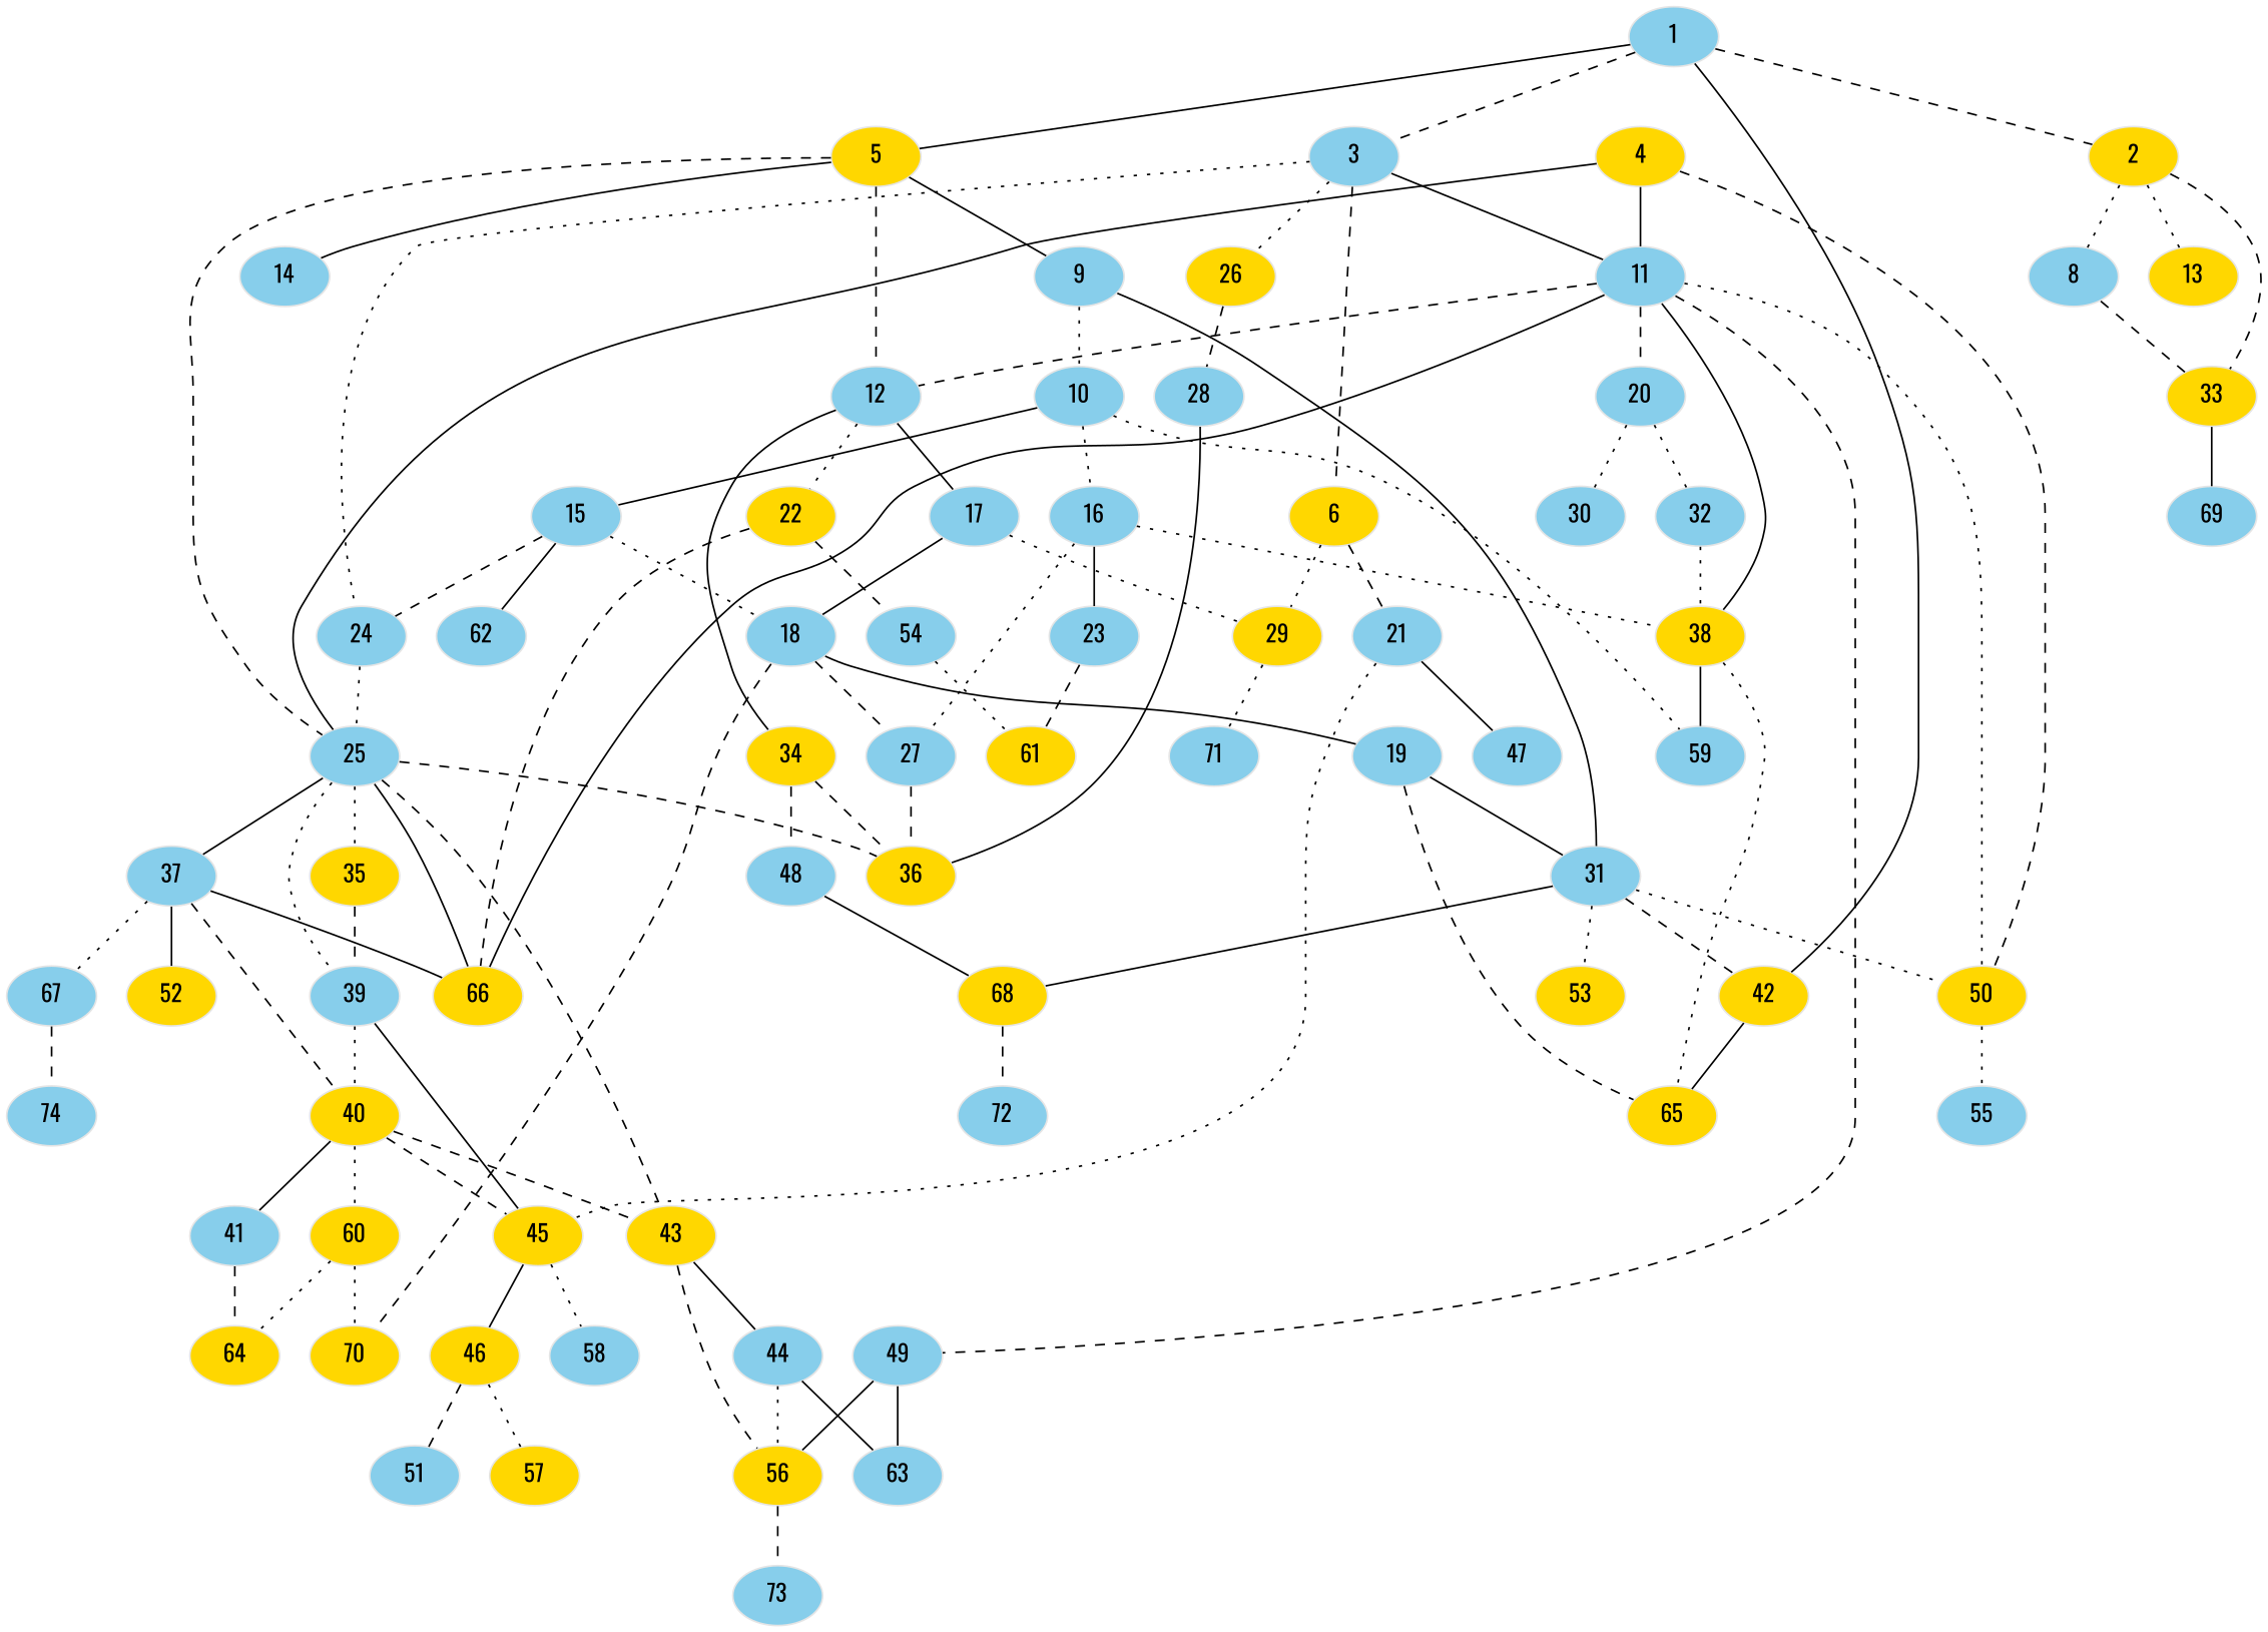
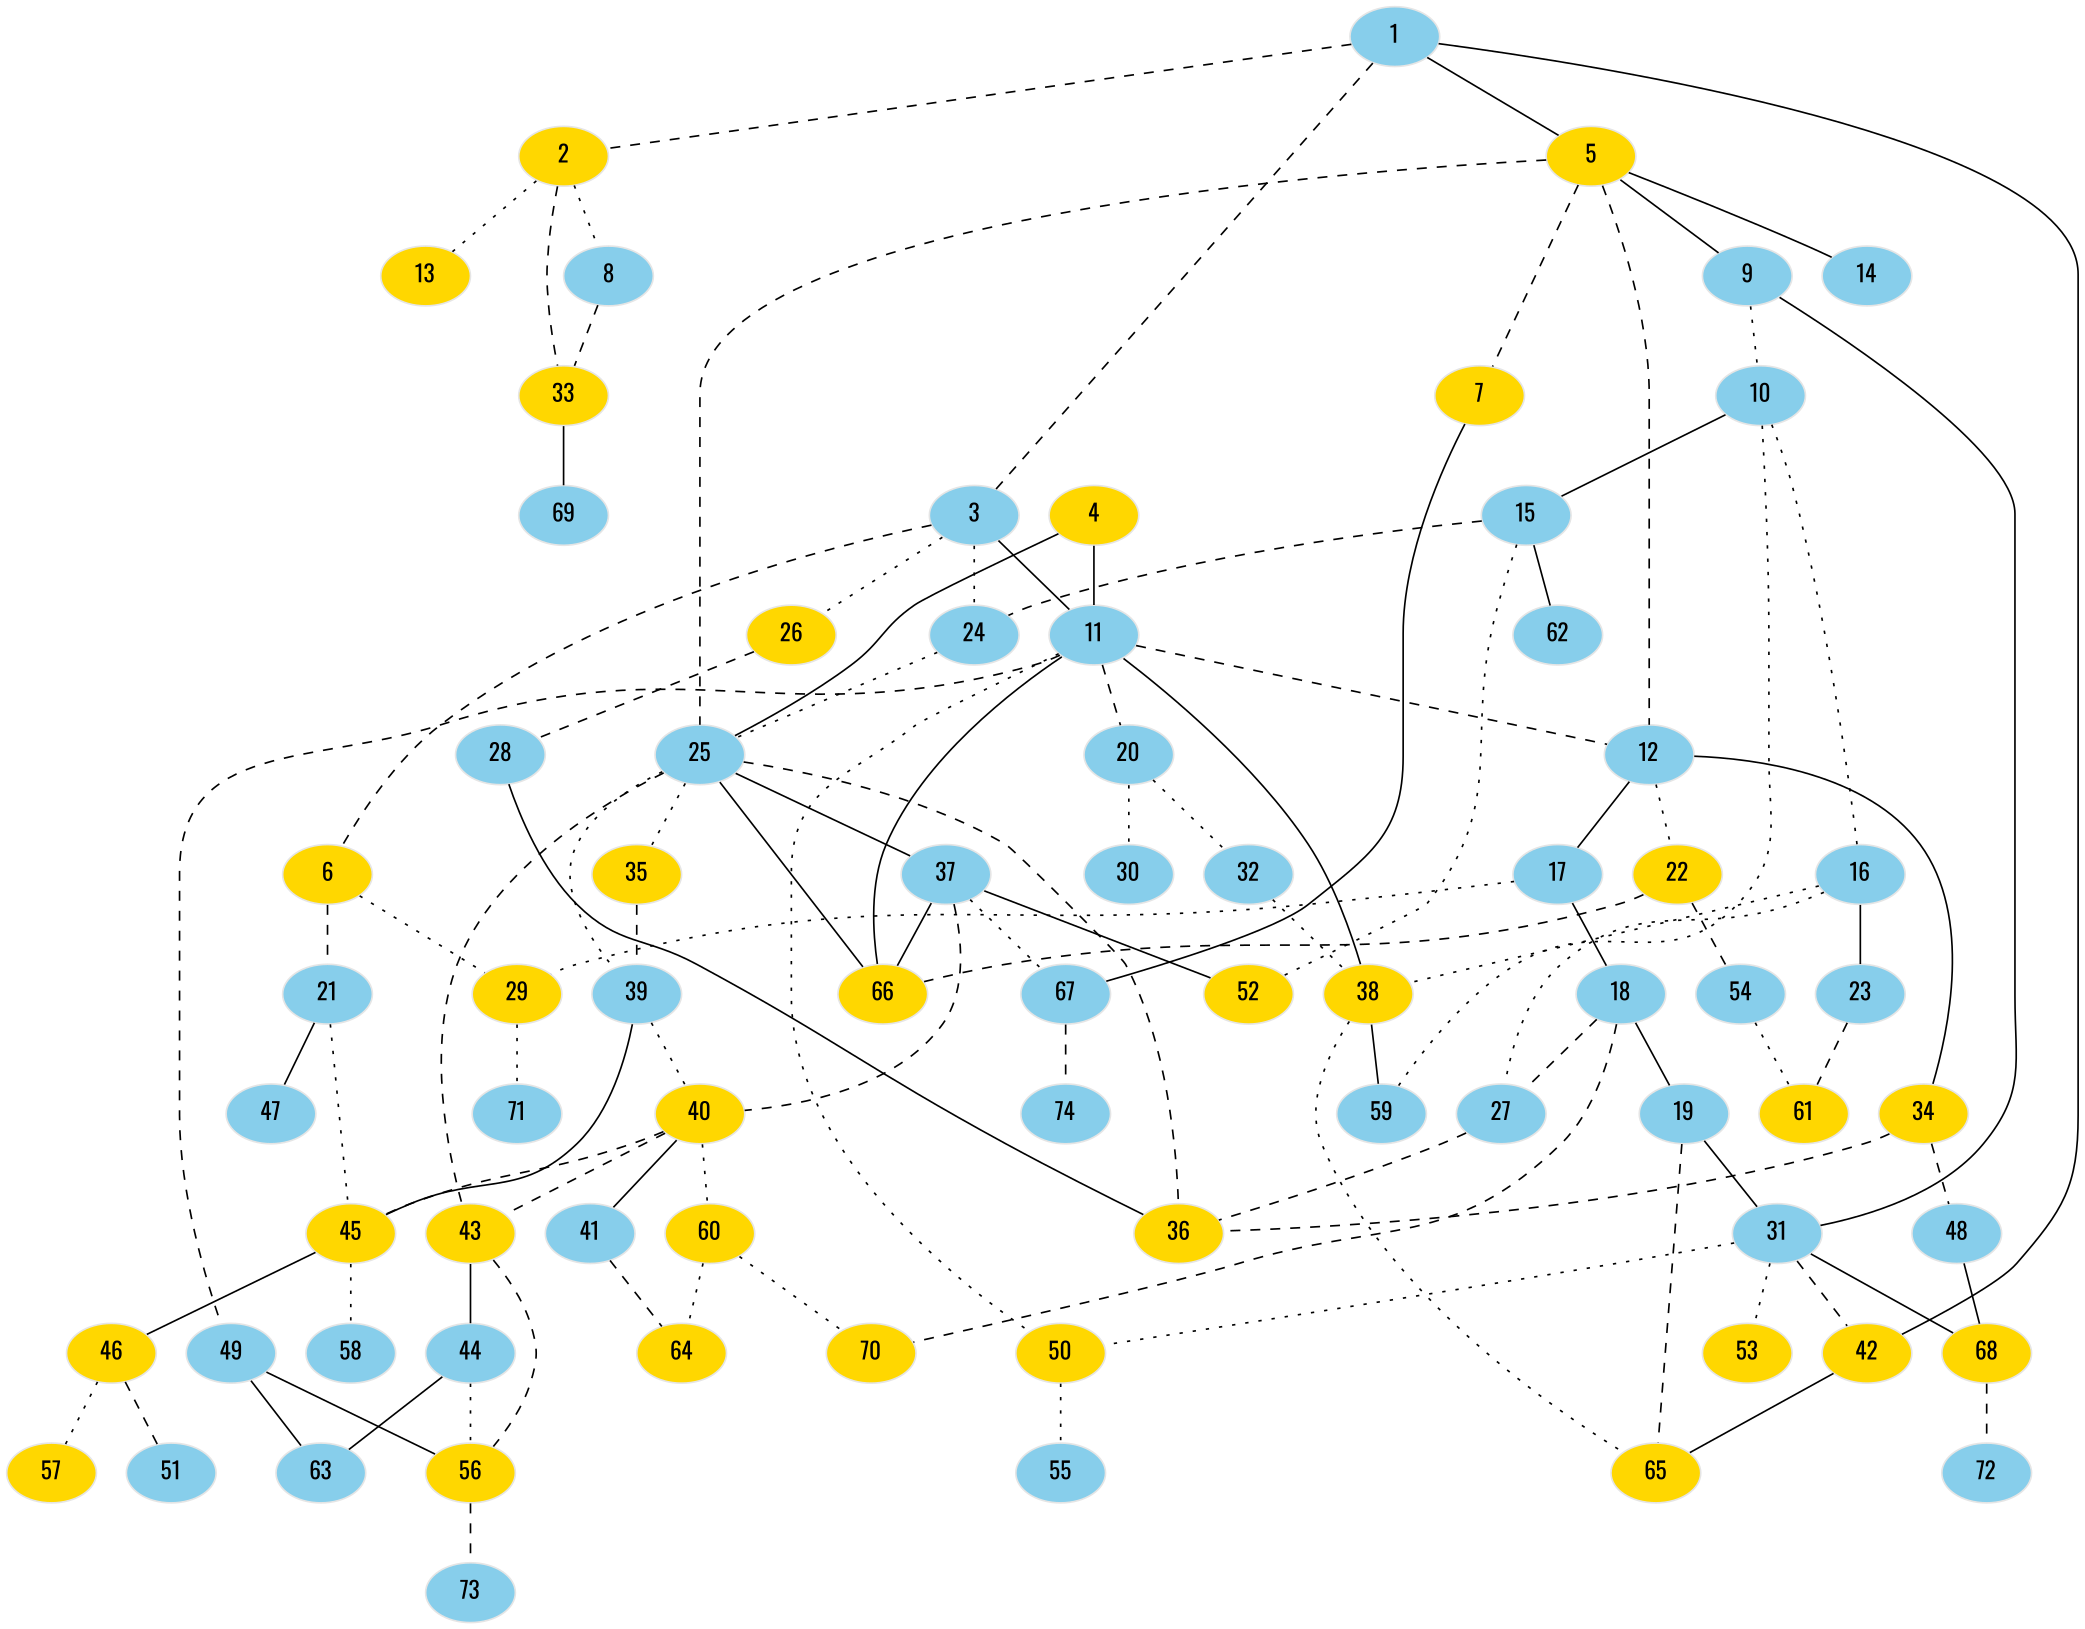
  graph {
    fontname=Oswald
    node [color=gray90 fillcolor=skyblue fontname=Oswald style=filled]
    edge [fontname=Oswald style=dashed]
    2 [fillcolor=gold]
    1
    3
    5 [fillcolor=gold]
    42 [fillcolor=gold]
    8
    13 [fillcolor=gold]
    33 [fillcolor=gold]
    6 [fillcolor=gold]
    24
    26 [fillcolor=gold]
    11
    25
+   7 [fillcolor=gold]
    9
    12
    14
    65 [fillcolor=gold]
    69
    4 [fillcolor=gold]
    50 [fillcolor=gold]
    21
    29 [fillcolor=gold]
    28
    20
    38 [fillcolor=gold]
    49
    66 [fillcolor=gold]
    35 [fillcolor=gold]
    36 [fillcolor=gold]
    37
    39
    43 [fillcolor=gold]
    55
    67
    10
    31
    17
    22 [fillcolor=gold]
    34 [fillcolor=gold]
    45 [fillcolor=gold]
    47
    71
    74
    15
    16
    59
    53 [fillcolor=gold]
    68 [fillcolor=gold]
    52 [fillcolor=gold]
    62
    23
    27
    30
    32
    56 [fillcolor=gold]
    63
    18
    54
    48
    61 [fillcolor=gold]
    19
    70 [fillcolor=gold]
    46 [fillcolor=gold]
    58
    40 [fillcolor=gold]
    44
    72
    41
    60 [fillcolor=gold]
    64 [fillcolor=gold]
    73
    51
    57 [fillcolor=gold]
    2 -- 8 [style=dotted]
    2 -- 13 [style=dotted]
    2 -- 33
    1 -- 2
    1 -- 3
    1 -- 5 [style=solid]
    1 -- 42 [style=solid]
    3 -- 6
    3 -- 24 [style=dotted]
    3 -- 26 [style=dotted]
    3 -- 11 [style=solid]
    5 -- 25
+   5 -- 7
    5 -- 9 [style=solid]
    5 -- 12
    5 -- 14 [style=solid]
    42 -- 65 [style=solid]
    8 -- 33
    33 -- 69 [style=solid]
    6 -- 21
    6 -- 29 [style=dotted]
    24 -- 25 [style=dotted]
    26 -- 28
    11 -- 12
    11 -- 50 [style=dotted]
    11 -- 20
    11 -- 38 [style=solid]
    11 -- 49
    11 -- 66 [style=solid]
    25 -- 66 [style=solid]
    25 -- 35 [style=dotted]
    25 -- 36
    25 -- 37 [style=solid]
    25 -- 39 [style=dotted]
    25 -- 43
+   7 -- 67 [style=solid]
    9 -- 10 [style=dotted]
    9 -- 31 [style=solid]
    12 -- 17 [style=solid]
    12 -- 22 [style=dotted]
    12 -- 34 [style=solid]
    4 -- 11 [style=solid]
    4 -- 25 [style=solid]
-   4 -- 50
    50 -- 55 [style=dotted]
    21 -- 45 [style=dotted]
    21 -- 47 [style=solid]
    29 -- 71 [style=dotted]
    28 -- 36 [style=solid]
    20 -- 30 [style=dotted]
    20 -- 32 [style=dotted]
    38 -- 65 [style=dotted]
    38 -- 59 [style=solid]
    49 -- 56 [style=solid]
    49 -- 63 [style=solid]
    35 -- 39
    37 -- 66 [style=solid]
    37 -- 67 [style=dotted]
    37 -- 52 [style=solid]
    37 -- 40
    39 -- 45 [style=solid]
    39 -- 40 [style=dotted]
    43 -- 56
    43 -- 44 [style=solid]
    67 -- 74
    10 -- 15 [style=solid]
    10 -- 16 [style=dotted]
    10 -- 59 [style=dotted]
    31 -- 42
    31 -- 50 [style=dotted]
    31 -- 53 [style=dotted]
    31 -- 68 [style=solid]
    17 -- 29 [style=dotted]
    17 -- 18 [style=solid]
    22 -- 66
    22 -- 54
    34 -- 36
    34 -- 48
    45 -- 46 [style=solid]
    45 -- 58 [style=dotted]
    15 -- 24
-   15 -- 18 [style=dotted]
+   15 -- 52 [style=dotted]
    15 -- 62 [style=solid]
    16 -- 38 [style=dotted]
    16 -- 23 [style=solid]
    16 -- 27 [style=dotted]
    68 -- 72
    23 -- 61
    27 -- 36
    32 -- 38 [style=dotted]
    56 -- 73
    18 -- 27
    18 -- 19 [style=solid]
    18 -- 70
    54 -- 61 [style=dotted]
    48 -- 68 [style=solid]
    19 -- 65
    19 -- 31 [style=solid]
    46 -- 51
    46 -- 57 [style=dotted]
    40 -- 43
    40 -- 45
    40 -- 41 [style=solid]
    40 -- 60 [style=dotted]
    44 -- 56 [style=dotted]
    44 -- 63 [style=solid]
    41 -- 64
    60 -- 70 [style=dotted]
    60 -- 64 [style=dotted]
  }
